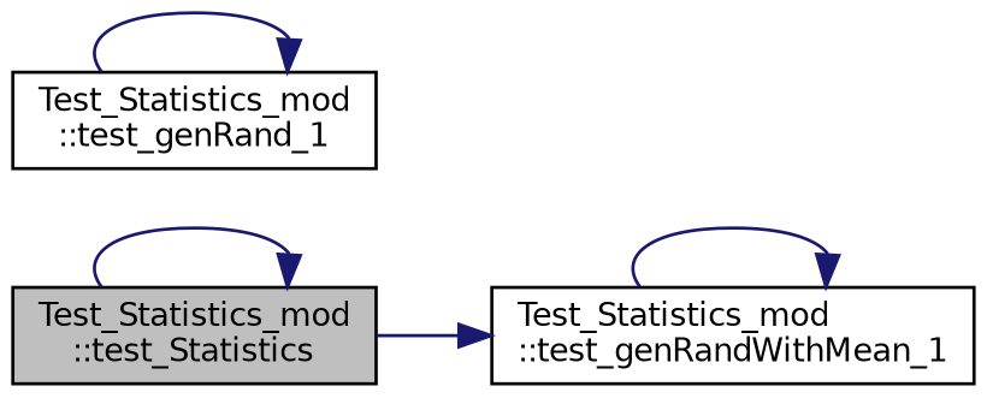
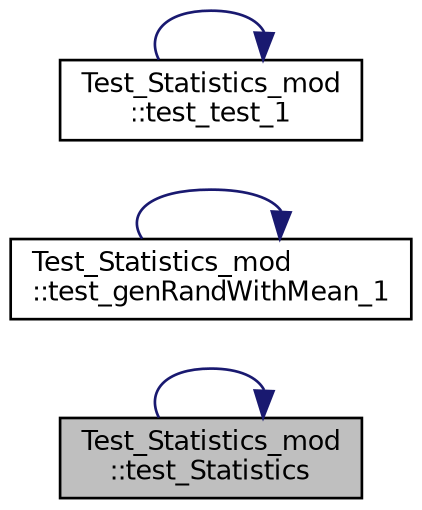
  digraph {
    rankdir=LR
    node [color=black fillcolor=white fontname=Helvetica fontsize=10 shape=record style=filled]
    edge [color=midnightblue fontname=Helvetica fontsize=10 labelfontname=Helvetica labelfontsize=10 style=solid]
    n1 [fillcolor=grey75 fontcolor=black height=0.2 label="Test_Statistics_mod\l::test_Statistics" width=0.4]
    n2 [height=0.2 label="Test_Statistics_mod\l::test_genRandWithMean_1" width=0.4]
-   n3 [height=0.2 label="Test_Statistics_mod\l::test_genRand_1" width=0.4]
+   n3 [height=0.2 label="Test_Statistics_mod\l::test_test_1" width=0.4]
    n1 -> n1
-   n1 -> n2
    n2 -> n2
    n3 -> n3
  }
